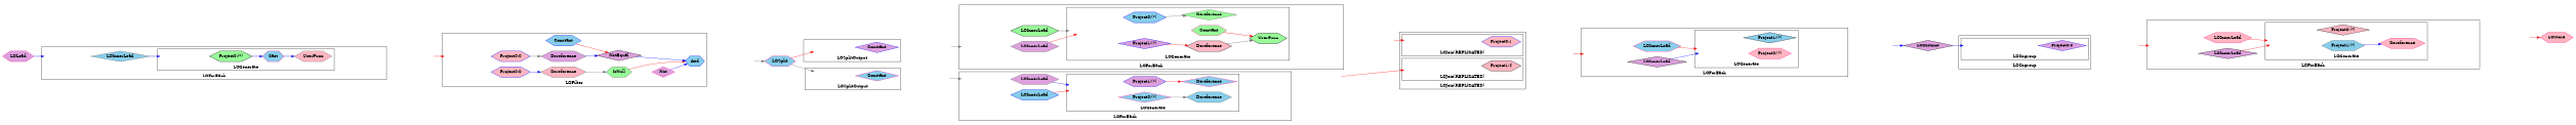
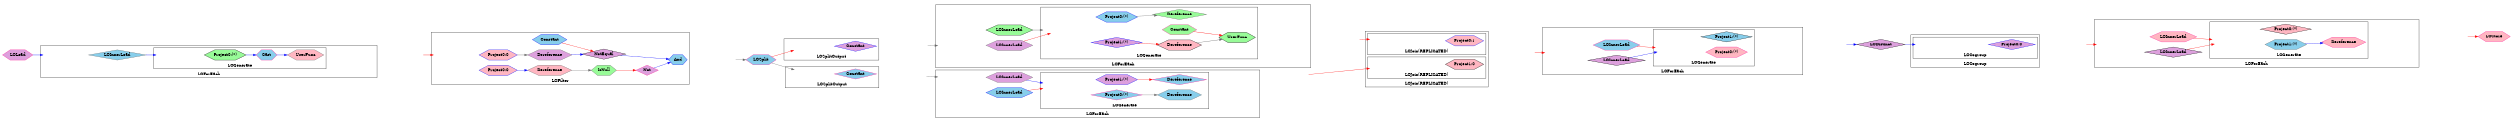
  digraph {
    compound=true
    rankdir=LR
    node [shape=rect style=filled]
    edge [style=invis]
    s1653894434_312759349_in [height=0 style=invis width=0]
    n2 [label="Project0:0" shape=diamond fillcolor=plum color=blue]
    s1231674724_in [height=0 style=invis width=0]
    n4 [label="Project0:(*)" shape=diamond fillcolor=lightpink color=black]
    n5 [label="Project1:(*)" shape=hexagon fillcolor=skyblue color=gray40]
    n6 [label=Dereference shape=hexagon fillcolor=lightpink color=deeppink]
    s1433442380_in [height=0 style=invis width=0]
    n8 [label=LOInnerLoad shape=diamond fillcolor=plum color=black]
    n9 [label=LOInnerLoad shape=hexagon fillcolor=lightpink color=deeppink]
    s1231674724_out [height=0 style=invis width=0]
    s439767277_in [height=0 style=invis width=0]
    n12 [label="Project0:(*)" shape=hexagon fillcolor=lightpink color=deeppink]
    n13 [label="Project1:(*)" shape=diamond fillcolor=skyblue color=black]
    s61025956_in [height=0 style=invis width=0]
    n15 [label=LOInnerLoad shape=diamond fillcolor=plum color=black]
    n16 [label=LOInnerLoad shape=hexagon fillcolor=skyblue color=deeppink]
    s439767277_out [height=0 style=invis width=0]
    s1690127932_1647958666_in [height=0 style=invis width=0]
    n19 [label="Project0:1" shape=hexagon fillcolor=lightpink color=blue]
    s1690127932_1455093129_in [height=0 style=invis width=0]
-   n21 [label="Project1:4" shape=hexagon fillcolor=lightpink color=black]
+   n21 [label="Project1:0" shape=hexagon fillcolor=lightpink color=black]
    s1887369878_in [height=0 style=invis width=0]
    n23 [label="Project0:(*)" shape=hexagon fillcolor=skyblue color=blue]
    n24 [label="Project1:(*)" shape=diamond fillcolor=plum color=blue]
    n25 [label=Constant shape=hexagon fillcolor=palegreen color=deeppink]
    n26 [label=Dereference shape=diamond fillcolor=palegreen color=gray40]
    n27 [label=Dereference shape=hexagon fillcolor=lightpink color=black]
    n28 [label=UserFunc shape=hexagon fillcolor=palegreen color=black]
    s1647958666_in [height=0 style=invis width=0]
    n30 [label=LOInnerLoad shape=hexagon fillcolor=plum color=gray40]
    n31 [label=LOInnerLoad shape=hexagon fillcolor=palegreen color=black]
    s1887369878_out [height=0 style=invis width=0]
    s2078619350_in [height=0 style=invis width=0]
    n34 [label="Project0:(*)" shape=diamond fillcolor=skyblue color=deeppink]
    n35 [label="Project1:(*)" shape=hexagon fillcolor=plum color=blue]
    n36 [label=Dereference shape=hexagon fillcolor=skyblue color=gray40]
    n37 [label=Dereference shape=diamond fillcolor=skyblue color=deeppink]
    s1455093129_in [height=0 style=invis width=0]
    n39 [label=LOInnerLoad shape=hexagon fillcolor=skyblue color=blue]
    n40 [label=LOInnerLoad shape=hexagon fillcolor=plum color=gray40]
    s2078619350_out [height=0 style=invis width=0]
    s426164500_in [height=0 style=invis width=0]
    n43 [label="Project0:0" shape=hexagon fillcolor=lightpink color=blue]
    n44 [label="Project0:0" shape=hexagon fillcolor=lightpink color=blue]
    n45 [label=Constant shape=hexagon fillcolor=skyblue color=blue]
    n46 [label=Not shape=diamond fillcolor=plum color=deeppink]
    n47 [label=And shape=hexagon fillcolor=skyblue color=blue]
    n48 [label=IsNull shape=hexagon fillcolor=palegreen color=gray40]
    n49 [label=Dereference shape=hexagon fillcolor=lightpink color=gray40]
    n50 [label=NotEqual shape=diamond fillcolor=plum color=black]
    n51 [label=Dereference shape=hexagon fillcolor=plum color=gray40]
    s1505607660_in [height=0 style=invis width=0]
    n53 [label=Constant shape=diamond fillcolor=plum color=blue]
    s948129019_in [height=0 style=invis width=0]
    n55 [label=Constant shape=diamond fillcolor=skyblue color=deeppink]
    s1409622974_in [height=0 style=invis width=0]
    n57 [label="Project0:(*)" shape=hexagon fillcolor=palegreen color=black]
    n58 [label=UserFunc shape=hexagon fillcolor=lightpink color=gray40]
    n59 [label=Cast shape=hexagon fillcolor=skyblue color=deeppink]
    s248575390_in [height=0 style=invis width=0]
    n61 [label=LOInnerLoad shape=diamond fillcolor=skyblue color=gray40]
    s1409622974_out [height=0 style=invis width=0]
    s1433442380_out [height=0 style=invis width=0]
    n64 [fillcolor=lightpink label=LOStore shape=hexagon color=deeppink]
    s1653894434_out [height=0 style=invis width=0]
    n66 [label=LODistinct shape=diamond fillcolor=plum color=black]
    s61025956_out [height=0 style=invis width=0]
    s1690127932_out [height=0 style=invis width=0]
    s1647958666_out [height=0 style=invis width=0]
    s1455093129_out [height=0 style=invis width=0]
    s426164500_out [height=0 style=invis width=0]
    n72 [label=LOSplit shape=hexagon fillcolor=skyblue color=deeppink]
    n73 [fillcolor=plum label=LOLoad shape=hexagon color=deeppink]
    s1505607660_out [height=0 style=invis width=0]
    s948129019_out [height=0 style=invis width=0]
    s248575390_out [height=0 style=invis width=0]
    subgraph cluster_1 {
      label=LOCogroup
      labelloc=b
      subgraph cluster_2 {
        labelloc=b
        s1653894434_312759349_in
        n2
      }
    }
    subgraph cluster_3 {
      label=LOForEach
      labelloc=b
      s1433442380_in
      n8
      n9
      s1231674724_out
      subgraph cluster_4 {
        label=LOGenerate
        labelloc=b
        s1231674724_in
        n4
        n5
        n6
      }
    }
    subgraph cluster_5 {
      label=LOForEach
      labelloc=b
      s61025956_in
      n15
      n16
      s439767277_out
      subgraph cluster_6 {
        label=LOGenerate
        labelloc=b
        s439767277_in
        n12
        n13
      }
    }
    subgraph cluster_7 {
      label="LOJoin(REPLICATED)"
      labelloc=b
      subgraph cluster_8 {
        labelloc=b
        s1690127932_1647958666_in
        n19
      }
      subgraph cluster_9 {
        labelloc=b
        s1690127932_1455093129_in
        n21
      }
    }
    subgraph cluster_10 {
      label=LOForEach
      labelloc=b
      s1647958666_in
      n30
      n31
      s1887369878_out
      subgraph cluster_11 {
        label=LOGenerate
        labelloc=b
        s1887369878_in
        n23
        n24
        n25
        n26
        n27
        n28
      }
    }
    subgraph cluster_12 {
      label=LOForEach
      labelloc=b
      s1455093129_in
      n39
      n40
      s2078619350_out
      subgraph cluster_13 {
        label=LOGenerate
        labelloc=b
        s2078619350_in
        n34
        n35
        n36
        n37
      }
    }
    subgraph cluster_14 {
      label=LOFilter
      labelloc=b
      s426164500_in
      n43
      n44
      n45
      n46
      n47
      n48
      n49
      n50
      n51
    }
    subgraph cluster_15 {
      label=LOSplitOutput
      labelloc=b
      s1505607660_in
      n53
    }
    subgraph cluster_16 {
      label=LOSplitOutput
      labelloc=b
      s948129019_in
      n55
    }
    subgraph cluster_17 {
      label=LOForEach
      labelloc=b
      s248575390_in
      n61
      s1409622974_out
      subgraph cluster_18 {
        label=LOGenerate
        labelloc=b
        s1409622974_in
        n57
        n58
        n59
      }
    }
    s1653894434_312759349_in -> n2
    n2 -> s1653894434_out
    s1231674724_in -> n4
    s1231674724_in -> n5
    n4 -> s1231674724_out
    n5 -> n6 [color=blue style=""]
    n6 -> s1231674724_out
    s1433442380_in -> n8
    s1433442380_in -> n9
    n8 -> s1231674724_in [color=red style=""]
    n9 -> s1231674724_in [color=red style=""]
    s1231674724_out -> s1433442380_out
    s439767277_in -> n12
    s439767277_in -> n13
    n12 -> s439767277_out
    n13 -> s439767277_out
    s61025956_in -> n15
    s61025956_in -> n16
    n15 -> s439767277_in [color=blue style=""]
    n16 -> s439767277_in [color=red style=""]
    s439767277_out -> s61025956_out
    s1690127932_1647958666_in -> n19
    n19 -> s1690127932_out
    s1690127932_1455093129_in -> n21
    n21 -> s1690127932_out
    s1887369878_in -> n23
    s1887369878_in -> n24
    s1887369878_in -> n25
    n23 -> n26 [color=gray40 style=""]
    n24 -> n27 [color=red style=""]
    n25 -> n28 [color=red style=""]
    n26 -> s1887369878_out
    n27 -> n28 [color=gray40 style=""]
    n28 -> s1887369878_out
    s1647958666_in -> n30
    s1647958666_in -> n31
    n30 -> s1887369878_in [color=red style=""]
    n31 -> s1887369878_in [color=gray40 style=""]
    s1887369878_out -> s1647958666_out
    s2078619350_in -> n34
    s2078619350_in -> n35
    n34 -> n36 [color=gray40 style=""]
    n35 -> n37 [color=red style=""]
    n36 -> s2078619350_out
    n37 -> s2078619350_out
    s1455093129_in -> n39
    s1455093129_in -> n40
    n39 -> s2078619350_in [color=red style=""]
    n40 -> s2078619350_in [color=blue style=""]
    s2078619350_out -> s1455093129_out
    s426164500_in -> n43
    s426164500_in -> n44
    s426164500_in -> n45
    n43 -> n49 [color=blue style=""]
    n44 -> n51 [color=gray40 style=""]
    n45 -> n50 [color=red style=""]
    n46 -> n47 [color=blue style=""]
    n47 -> s426164500_out
-   n48 -> n47 [color=red style=""]
+   n48 -> n46 [color=red style=""]
    n49 -> n48 [color=gray40 style=""]
    n50 -> n47 [color=blue style=""]
    n51 -> n50 [color=blue style=""]
    s1505607660_in -> n53
    n53 -> s1505607660_out
    s948129019_in -> n55
    n55 -> s948129019_out
    s1409622974_in -> n57
    n57 -> n59 [color=blue style=""]
    n58 -> s1409622974_out
    n59 -> n58 [color=blue style=""]
    s248575390_in -> n61
    n61 -> s1409622974_in [color=blue style=""]
    s1409622974_out -> s248575390_out
    s1433442380_out -> n64 [color=red style=""]
    s1653894434_out -> s1433442380_in [color=red style=""]
    n66 -> s1653894434_312759349_in [color=blue style=""]
    s61025956_out -> n66 [color=blue style=""]
    s1690127932_out -> s61025956_in [color=red style=""]
    s1647958666_out -> s1690127932_1647958666_in [color=red style=""]
    s1455093129_out -> s1690127932_1455093129_in [color=red style=""]
    s426164500_out -> n72 [color=gray40 style=""]
    n72 -> s1505607660_in [color=red style=""]
    n72 -> s948129019_in [color=gray40 style=""]
    n73 -> s248575390_in [color=blue style=""]
    s1505607660_out -> s1647958666_in [color=gray40 style=""]
    s948129019_out -> s1455093129_in [color=gray40 style=""]
    s248575390_out -> s426164500_in [color=red style=""]
  }
